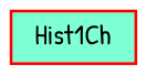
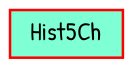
  digraph {
    rankdir=LR
    fontname="Patrick Hand"
-   n1 [color=red fillcolor=aquamarine fontname="Patrick Hand" fontsize=10 height=0.2 label=Hist1Ch shape=box style=filled width=0.4]
+   n1 [color=red fillcolor=aquamarine fontname="Patrick Hand" fontsize=10 height=0.2 label=Hist5Ch shape=box style=filled width=0.4]
  }
